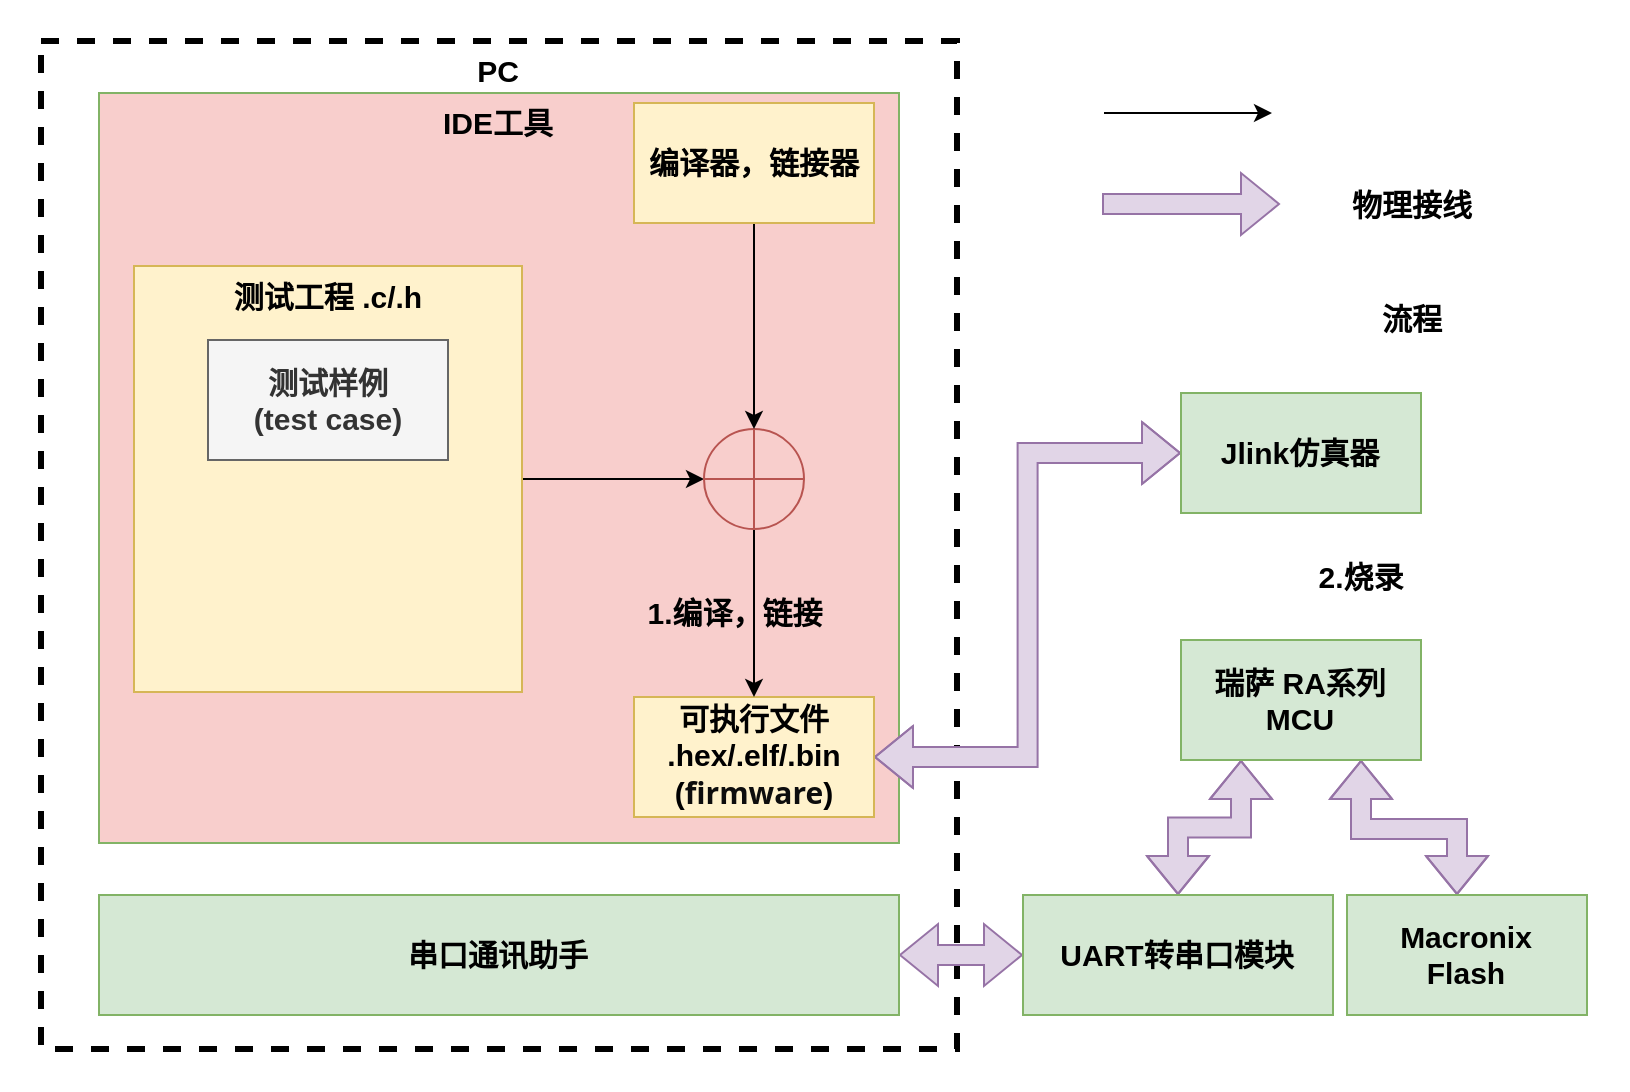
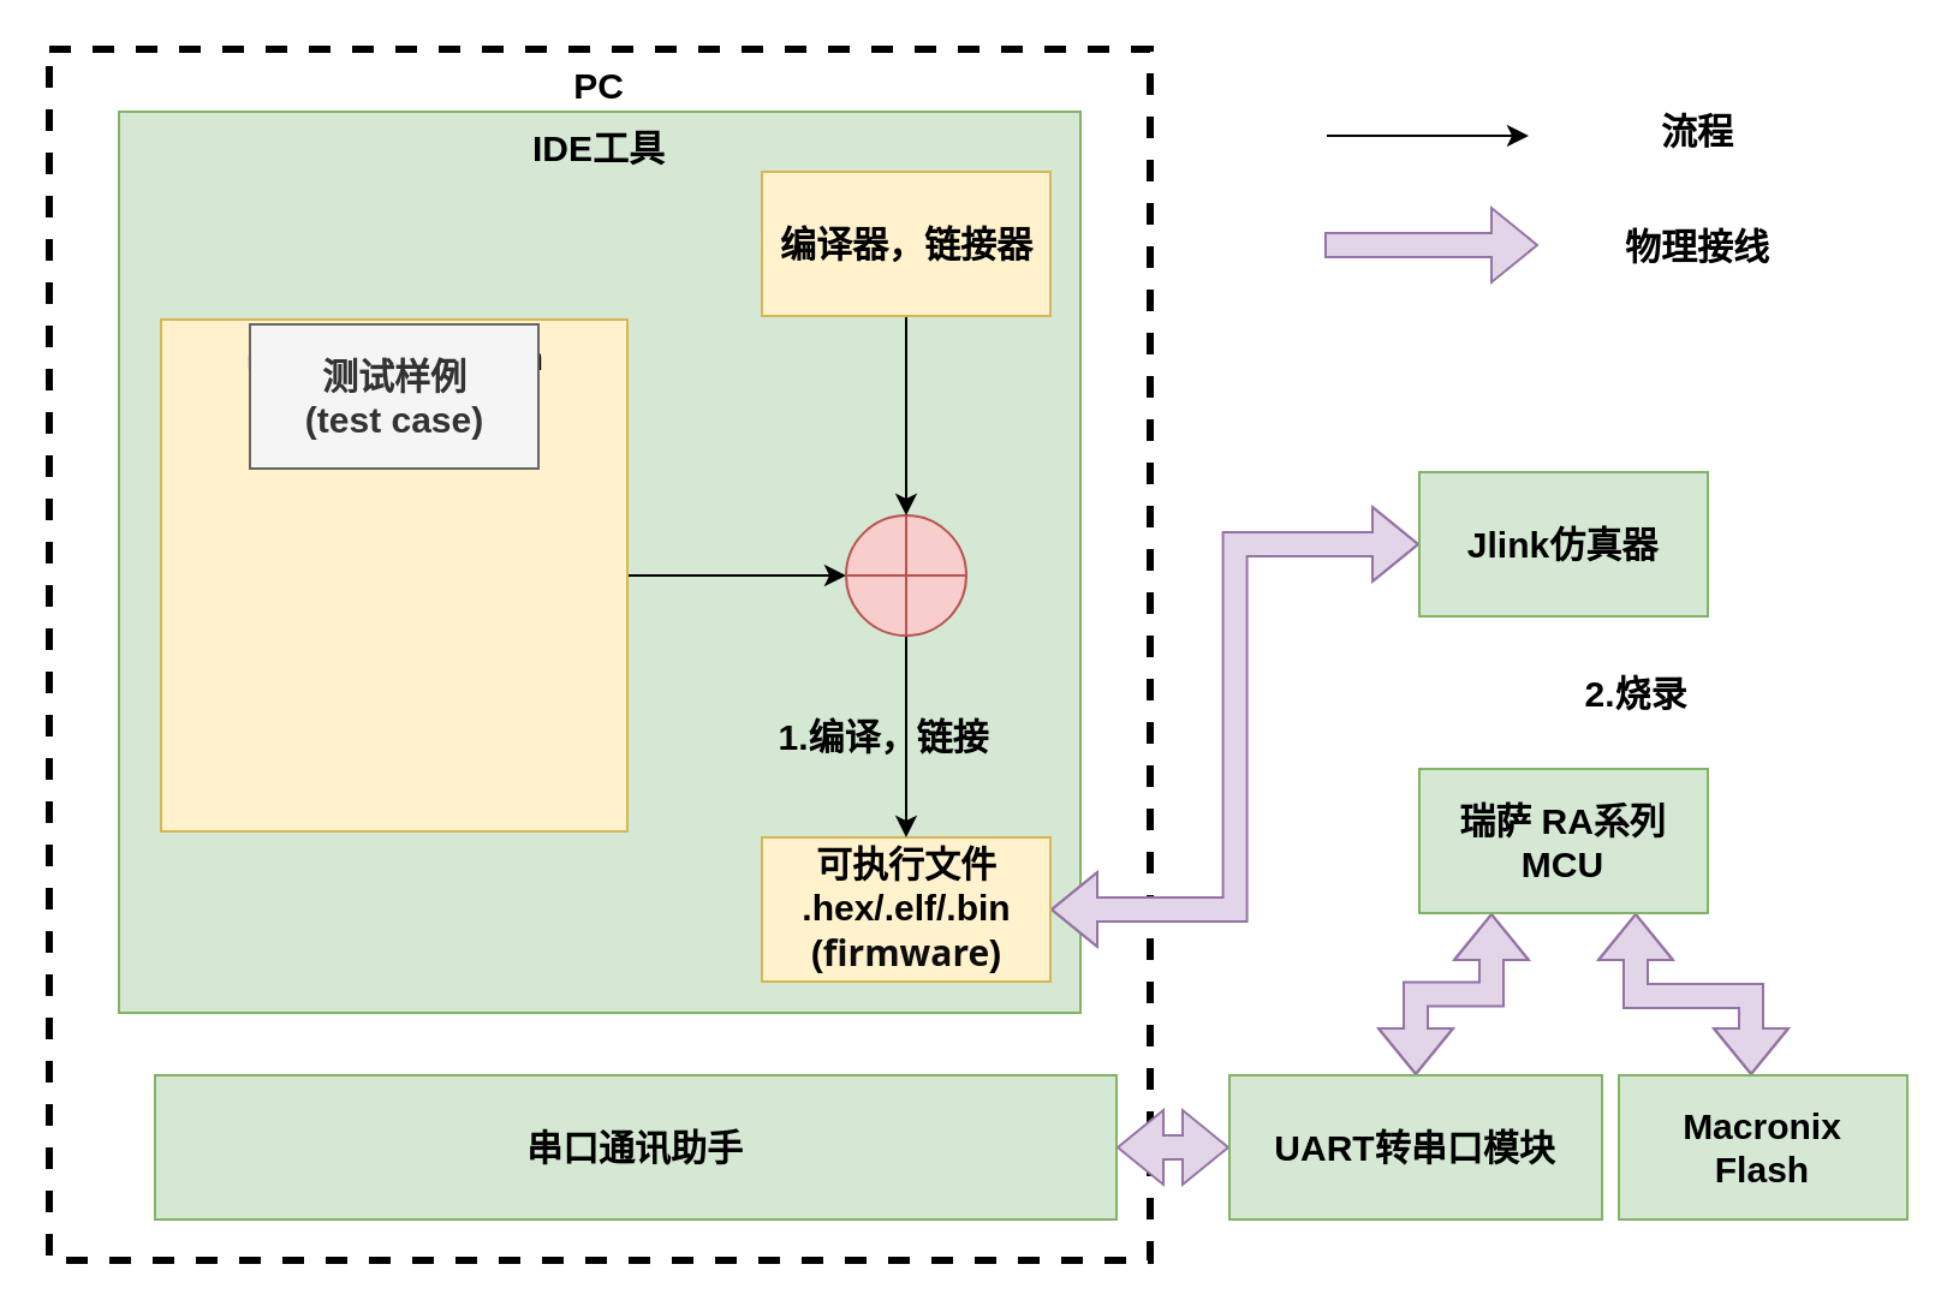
  <mxCell id="0" />
  <mxCell id="1" parent="0" />
  <mxCell id="2" value="&lt;font style=&quot;font-size: 15px;&quot;&gt;&lt;b&gt;PC&lt;/b&gt;&lt;/font&gt;" style="rounded=0;whiteSpace=wrap;html=1;strokeWidth=3;dashed=1;verticalAlign=top;" parent="1" vertex="1"><mxGeometry x="20" y="20" width="458" height="504" as="geometry" /></mxCell>
- <mxCell id="3" value="&lt;font style=&quot;font-size: 15px;&quot;&gt;&lt;b&gt;IDE工具&lt;/b&gt;&lt;/font&gt;" style="rounded=0;whiteSpace=wrap;html=1;verticalAlign=top;fillColor=#f8cecc;strokeColor=#82b366;" parent="1" vertex="1"><mxGeometry x="49" y="46" width="400" height="375" as="geometry" /></mxCell>
+ <mxCell id="3" value="&lt;font style=&quot;font-size: 15px;&quot;&gt;&lt;b&gt;IDE工具&lt;/b&gt;&lt;/font&gt;" style="rounded=0;whiteSpace=wrap;html=1;verticalAlign=top;fillColor=#d5e8d4;strokeColor=#82b366;" parent="1" vertex="1"><mxGeometry x="49" y="46" width="400" height="375" as="geometry" /></mxCell>
  <mxCell id="4" style="edgeStyle=orthogonalEdgeStyle;rounded=0;orthogonalLoop=1;jettySize=auto;html=1;exitX=0.25;exitY=1;exitDx=0;exitDy=0;entryX=0.5;entryY=0;entryDx=0;entryDy=0;shape=flexArrow;startArrow=block;fillColor=#e1d5e7;strokeColor=#9673a6;" parent="1" source="6" target="22" edge="1"><mxGeometry relative="1" as="geometry" /></mxCell>
  <mxCell id="5" style="edgeStyle=orthogonalEdgeStyle;rounded=0;orthogonalLoop=1;jettySize=auto;html=1;exitX=0.75;exitY=1;exitDx=0;exitDy=0;shape=flexArrow;startArrow=block;fillColor=#e1d5e7;strokeColor=#9673a6;" parent="1" source="6" target="21" edge="1"><mxGeometry relative="1" as="geometry"><Array as="points"><mxPoint x="680" y="414" /><mxPoint x="728" y="414" /></Array></mxGeometry></mxCell>
  <mxCell id="6" value="&lt;b style=&quot;font-size: 15px;&quot;&gt;&lt;font style=&quot;font-size: 15px;&quot;&gt;瑞萨 RA系列MCU&lt;/font&gt;&lt;/b&gt;" style="rounded=0;whiteSpace=wrap;html=1;fillColor=#d5e8d4;strokeColor=#82b366;fontSize=15;" parent="1" vertex="1"><mxGeometry x="590" y="319.5" width="120" height="60" as="geometry" /></mxCell>
  <mxCell id="7" style="edgeStyle=orthogonalEdgeStyle;rounded=0;orthogonalLoop=1;jettySize=auto;html=1;exitX=1;exitY=0.5;exitDx=0;exitDy=0;entryX=0;entryY=0.5;entryDx=0;entryDy=0;fontSize=15;" parent="1" source="8" target="13" edge="1"><mxGeometry relative="1" as="geometry" /></mxCell>
- <mxCell id="8" value="&lt;font style=&quot;font-size: 15px;&quot;&gt;测试工程 .c/.h&lt;/font&gt;" style="rounded=0;whiteSpace=wrap;html=1;verticalAlign=top;fontStyle=1;fillColor=#fff2cc;strokeColor=#d6b656;fontSize=15;" parent="1" vertex="1"><mxGeometry x="66.5" y="132.5" width="194" height="213" as="geometry" /></mxCell>
- <mxCell id="9" value="&lt;font style=&quot;font-size: 15px;&quot;&gt;测试样例&lt;/font&gt;&lt;div style=&quot;font-size: 15px;&quot;&gt;&lt;font style=&quot;font-size: 15px;&quot;&gt;(test case)&lt;/font&gt;&lt;/div&gt;" style="rounded=0;whiteSpace=wrap;html=1;fontStyle=1;fillColor=#f5f5f5;strokeColor=#666666;fontColor=#333333;fontSize=15;" parent="1" vertex="1"><mxGeometry x="103.5" y="169.5" width="120" height="60" as="geometry" /></mxCell>
+ <mxCell id="8" value="&lt;font style=&quot;font-size: 15px;&quot;&gt;串口通讯助手 .c/.h&lt;/font&gt;" style="rounded=0;whiteSpace=wrap;html=1;verticalAlign=top;fontStyle=1;fillColor=#fff2cc;strokeColor=#d6b656;fontSize=15;" parent="1" vertex="1"><mxGeometry x="66.5" y="132.5" width="194" height="213" as="geometry" /></mxCell>
+ <mxCell id="9" value="&lt;font style=&quot;font-size: 15px;&quot;&gt;测试样例&lt;/font&gt;&lt;div style=&quot;font-size: 15px;&quot;&gt;&lt;font style=&quot;font-size: 15px;&quot;&gt;(test case)&lt;/font&gt;&lt;/div&gt;" style="rounded=0;whiteSpace=wrap;html=1;fontStyle=1;fillColor=#f5f5f5;strokeColor=#666666;fontColor=#333333;fontSize=15;" parent="1" vertex="1"><mxGeometry x="103.5" y="134.5" width="120" height="60" as="geometry" /></mxCell>
  <mxCell id="10" style="edgeStyle=orthogonalEdgeStyle;rounded=0;orthogonalLoop=1;jettySize=auto;html=1;exitX=1;exitY=0.5;exitDx=0;exitDy=0;entryX=0;entryY=0.5;entryDx=0;entryDy=0;shape=flexArrow;startArrow=block;fillColor=#e1d5e7;strokeColor=#9673a6;" parent="1" source="11" target="16" edge="1"><mxGeometry relative="1" as="geometry" /></mxCell>
  <mxCell id="11" value="可执行文件 .hex/.elf/.bin&lt;div style=&quot;font-size: 15px;&quot;&gt;(&lt;span style=&quot;color: rgb(13, 13, 13); font-family: Söhne, ui-sans-serif, system-ui, -apple-system, &amp;quot;Segoe UI&amp;quot;, Roboto, Ubuntu, Cantarell, &amp;quot;Noto Sans&amp;quot;, sans-serif, &amp;quot;Helvetica Neue&amp;quot;, Arial, &amp;quot;Apple Color Emoji&amp;quot;, &amp;quot;Segoe UI Emoji&amp;quot;, &amp;quot;Segoe UI Symbol&amp;quot;, &amp;quot;Noto Color Emoji&amp;quot;; text-align: start; white-space-collapse: preserve; font-size: 15px;&quot;&gt;&lt;font style=&quot;font-size: 15px;&quot;&gt;firmware&lt;/font&gt;&lt;/span&gt;)&lt;/div&gt;" style="rounded=0;whiteSpace=wrap;html=1;fontSize=15;fontStyle=1;fillColor=#fff2cc;strokeColor=#d6b656;" parent="1" vertex="1"><mxGeometry x="316.5" y="348" width="120" height="60" as="geometry" /></mxCell>
  <mxCell id="12" style="edgeStyle=orthogonalEdgeStyle;rounded=0;orthogonalLoop=1;jettySize=auto;html=1;exitX=0.5;exitY=1;exitDx=0;exitDy=0;entryX=0.5;entryY=0;entryDx=0;entryDy=0;fontSize=15;" parent="1" source="13" target="11" edge="1"><mxGeometry relative="1" as="geometry" /></mxCell>
  <mxCell id="13" value="" style="shape=orEllipse;perimeter=ellipsePerimeter;whiteSpace=wrap;html=1;backgroundOutline=1;fillColor=#f8cecc;strokeColor=#b85450;fontSize=15;" parent="1" vertex="1"><mxGeometry x="351.5" y="214" width="50" height="50" as="geometry" /></mxCell>
  <mxCell id="14" style="edgeStyle=orthogonalEdgeStyle;rounded=0;orthogonalLoop=1;jettySize=auto;html=1;exitX=0.5;exitY=1;exitDx=0;exitDy=0;entryX=0.5;entryY=0;entryDx=0;entryDy=0;fontSize=15;" parent="1" source="15" target="13" edge="1"><mxGeometry relative="1" as="geometry" /></mxCell>
- <mxCell id="15" value="编译器，链接器" style="rounded=0;whiteSpace=wrap;html=1;fontSize=15;fontStyle=1;fillColor=#fff2cc;strokeColor=#d6b656;" parent="1" vertex="1"><mxGeometry x="316.5" y="51" width="120" height="60" as="geometry" /></mxCell>
+ <mxCell id="15" value="编译器，链接器" style="rounded=0;whiteSpace=wrap;html=1;fontSize=15;fontStyle=1;fillColor=#fff2cc;strokeColor=#d6b656;" parent="1" vertex="1"><mxGeometry x="316.5" y="71" width="120" height="60" as="geometry" /></mxCell>
  <mxCell id="16" value="&lt;b&gt;Jlink仿真器&lt;/b&gt;" style="rounded=0;whiteSpace=wrap;html=1;fillColor=#d5e8d4;strokeColor=#82b366;fontSize=15;" parent="1" vertex="1"><mxGeometry x="590" y="196" width="120" height="60" as="geometry" /></mxCell>
  <mxCell id="17" value="&lt;b style=&quot;font-size: 15px;&quot;&gt;&lt;font style=&quot;font-size: 15px;&quot;&gt;2.烧录&lt;/font&gt;&lt;/b&gt;" style="text;html=1;align=center;verticalAlign=middle;whiteSpace=wrap;rounded=0;fontSize=15;" parent="1" vertex="1"><mxGeometry x="635" y="273" width="90.5" height="30" as="geometry" /></mxCell>
  <mxCell id="18" value="&lt;b style=&quot;font-size: 15px;&quot;&gt;&lt;font style=&quot;font-size: 15px;&quot;&gt;1.编译，链接&lt;/font&gt;&lt;/b&gt;" style="text;html=1;align=center;verticalAlign=middle;whiteSpace=wrap;rounded=0;fontSize=15;fillColor=none;" parent="1" vertex="1"><mxGeometry x="322" y="291" width="90.5" height="30" as="geometry" /></mxCell>
  <mxCell id="19" style="edgeStyle=orthogonalEdgeStyle;rounded=0;orthogonalLoop=1;jettySize=auto;html=1;exitX=1;exitY=0.5;exitDx=0;exitDy=0;entryX=0;entryY=0.5;entryDx=0;entryDy=0;shape=flexArrow;startArrow=block;fillColor=#e1d5e7;strokeColor=#9673a6;" parent="1" source="20" target="22" edge="1"><mxGeometry relative="1" as="geometry" /></mxCell>
- <mxCell id="20" value="串口通讯助手" style="rounded=0;whiteSpace=wrap;html=1;fontSize=15;fontStyle=1;fillColor=#d5e8d4;strokeColor=#82b366;" parent="1" vertex="1"><mxGeometry x="49" y="447" width="400" height="60" as="geometry" /></mxCell>
+ <mxCell id="20" value="串口通讯助手" style="rounded=0;whiteSpace=wrap;html=1;fontSize=15;fontStyle=1;fillColor=#d5e8d4;strokeColor=#82b366;" parent="1" vertex="1"><mxGeometry x="64" y="447" width="400" height="60" as="geometry" /></mxCell>
  <mxCell id="21" value="Macronix&lt;div&gt;Flash&lt;/div&gt;" style="rounded=0;whiteSpace=wrap;html=1;fillColor=#d5e8d4;strokeColor=#82b366;fontSize=15;fontStyle=1" parent="1" vertex="1"><mxGeometry x="673" y="447" width="120" height="60" as="geometry" /></mxCell>
  <mxCell id="22" value="UART转串口模块" style="rounded=0;whiteSpace=wrap;html=1;fillColor=#d5e8d4;strokeColor=#82b366;fontSize=15;fontStyle=1" parent="1" vertex="1"><mxGeometry x="511" y="447" width="155" height="60" as="geometry" /></mxCell>
  <mxCell id="23" value="" style="endArrow=classic;html=1;rounded=0;" parent="1" edge="1"><mxGeometry width="50" height="50" relative="1" as="geometry"><mxPoint x="551.5" y="56" as="sourcePoint" /><mxPoint x="635.5" y="56" as="targetPoint" /></mxGeometry></mxCell>
  <mxCell id="24" value="" style="shape=flexArrow;endArrow=classic;html=1;rounded=0;fillColor=#e1d5e7;strokeColor=#9673a6;" parent="1" edge="1"><mxGeometry width="50" height="50" relative="1" as="geometry"><mxPoint x="550.5" y="101.5" as="sourcePoint" /><mxPoint x="639.5" y="101.5" as="targetPoint" /></mxGeometry></mxCell>
- <mxCell id="25" value="流程" style="text;html=1;align=center;verticalAlign=middle;whiteSpace=wrap;rounded=0;fontSize=15;fontStyle=1" parent="1" vertex="1"><mxGeometry x="665.5" y="144" width="80" height="30" as="geometry" /></mxCell>
+ <mxCell id="25" value="流程" style="text;html=1;align=center;verticalAlign=middle;whiteSpace=wrap;rounded=0;fontSize=15;fontStyle=1" parent="1" vertex="1"><mxGeometry x="665.5" y="39" width="80" height="30" as="geometry" /></mxCell>
  <mxCell id="26" value="物理接线" style="text;html=1;align=center;verticalAlign=middle;whiteSpace=wrap;rounded=0;fontSize=15;fontStyle=1" parent="1" vertex="1"><mxGeometry x="665.5" y="87" width="80" height="30" as="geometry" /></mxCell>
